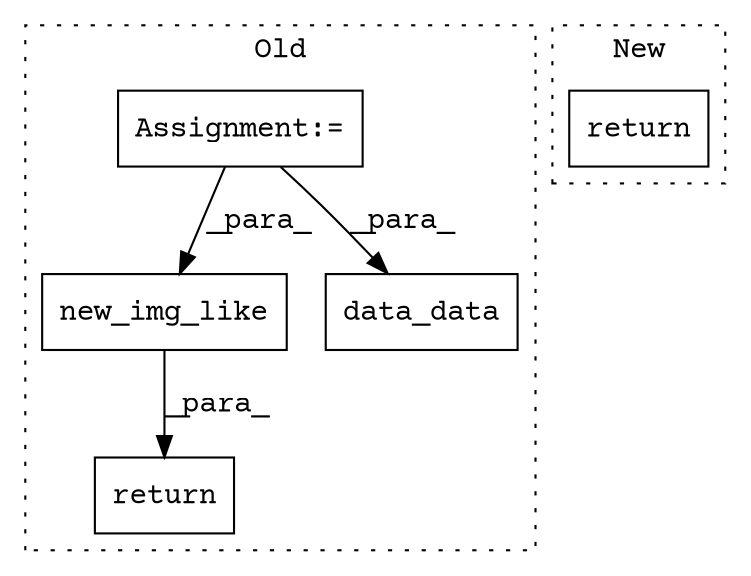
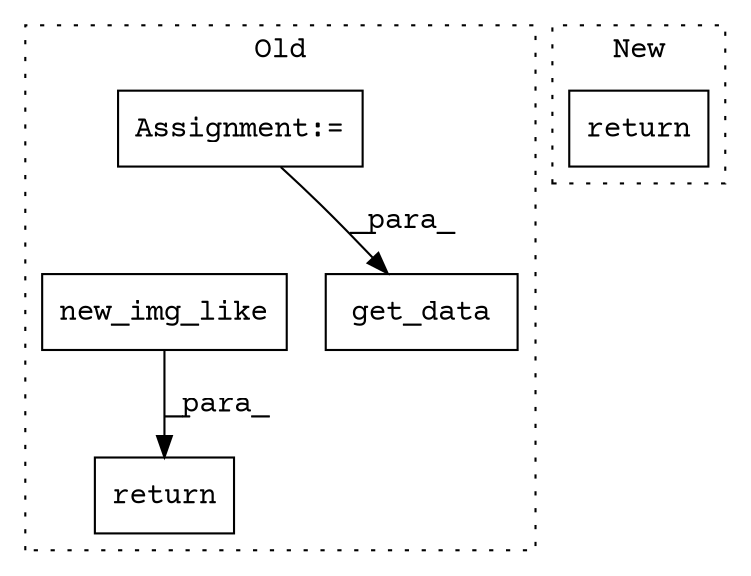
  digraph {
    fontname="Courier Prime"
    node [a=32 fontname="Courier Prime" l=7 shape=box]
    edge [fontname="Courier Prime"]
    n1 [l="13,1" label=new_img_like s="9716,9751"]
-   n2 [l="9,1" label=data_data s="9396,9413"]
+   n2 [l="9,1" label=get_data s="9396,9413"]
    n3 [a=7 l=1 label="Assignment:=" s=9373]
    n4 [a=41 label=return s=9709]
    n5 [a=41 label=return s=9076]
    subgraph cluster_1 {
      label=Old
      style=dotted
      n1
      n2
      n3
      n4
    }
    subgraph cluster_2 {
      label=New
      style=dotted
      n5
    }
    n1 -> n4 [label=_para_]
-   n3 -> n1 [label=_para_]
    n3 -> n2 [label=_para_]
  }
